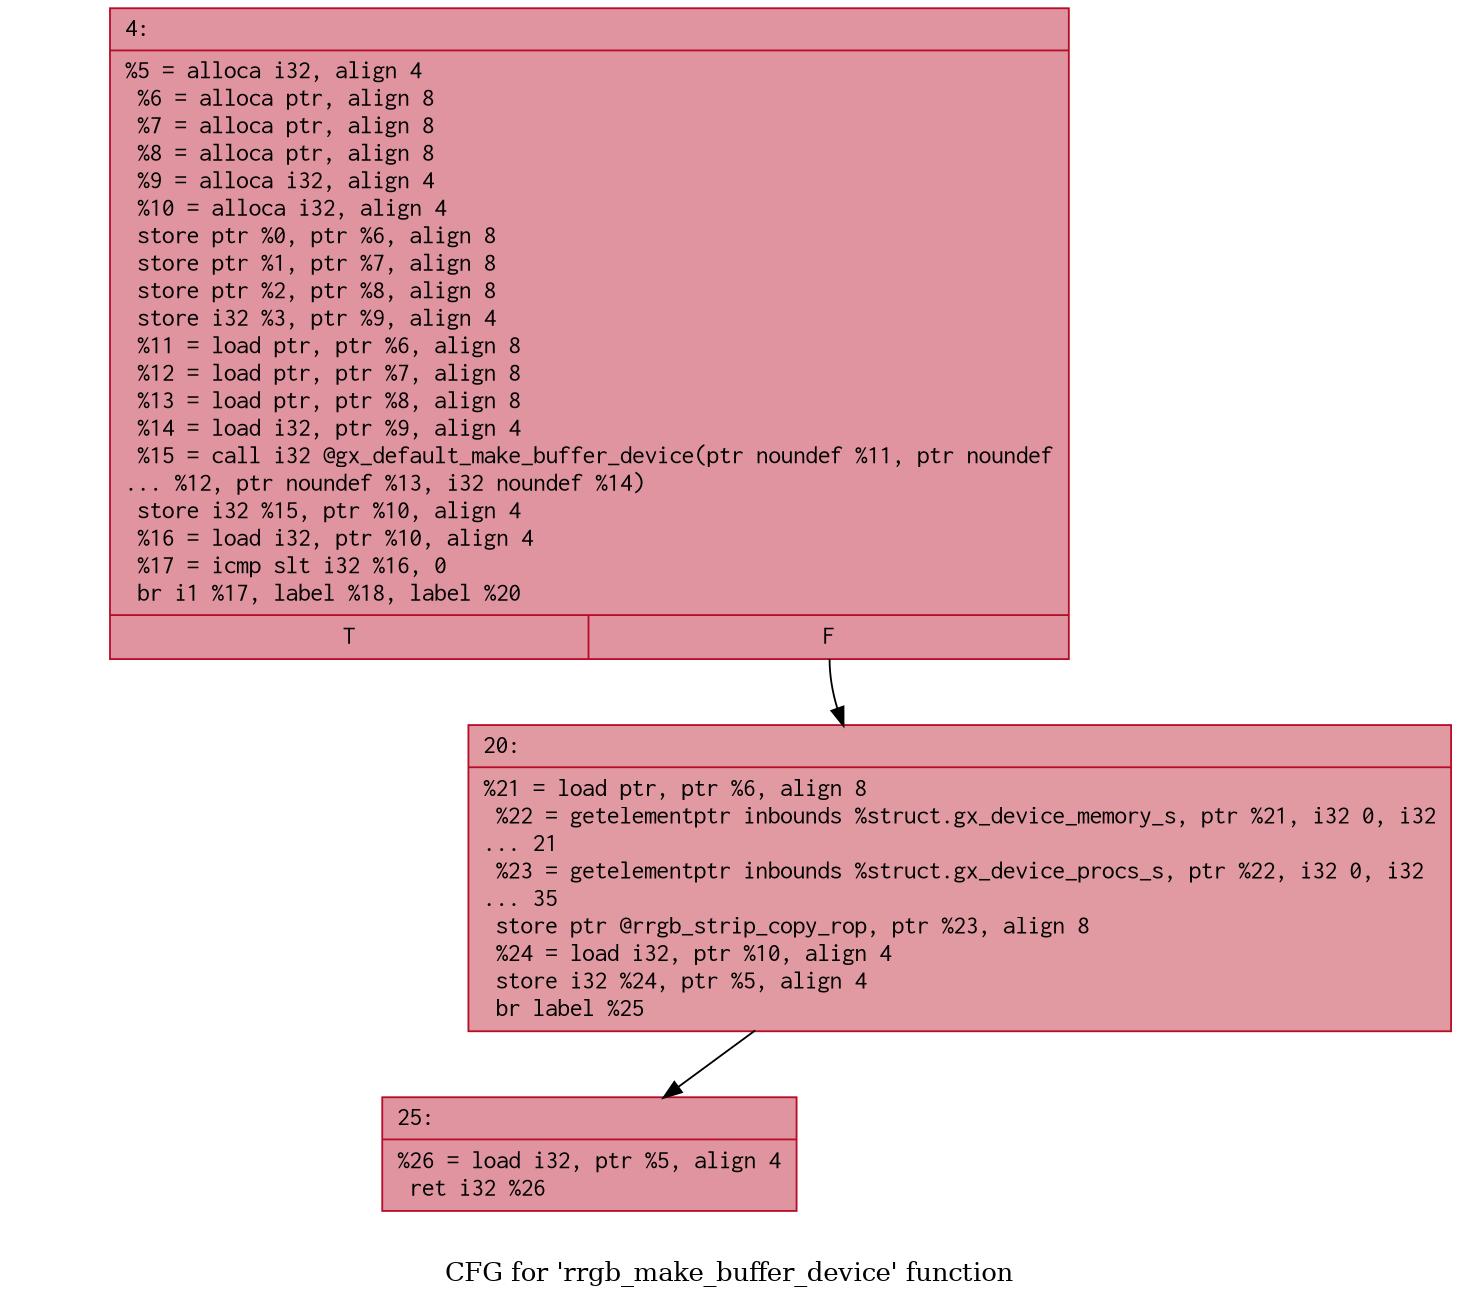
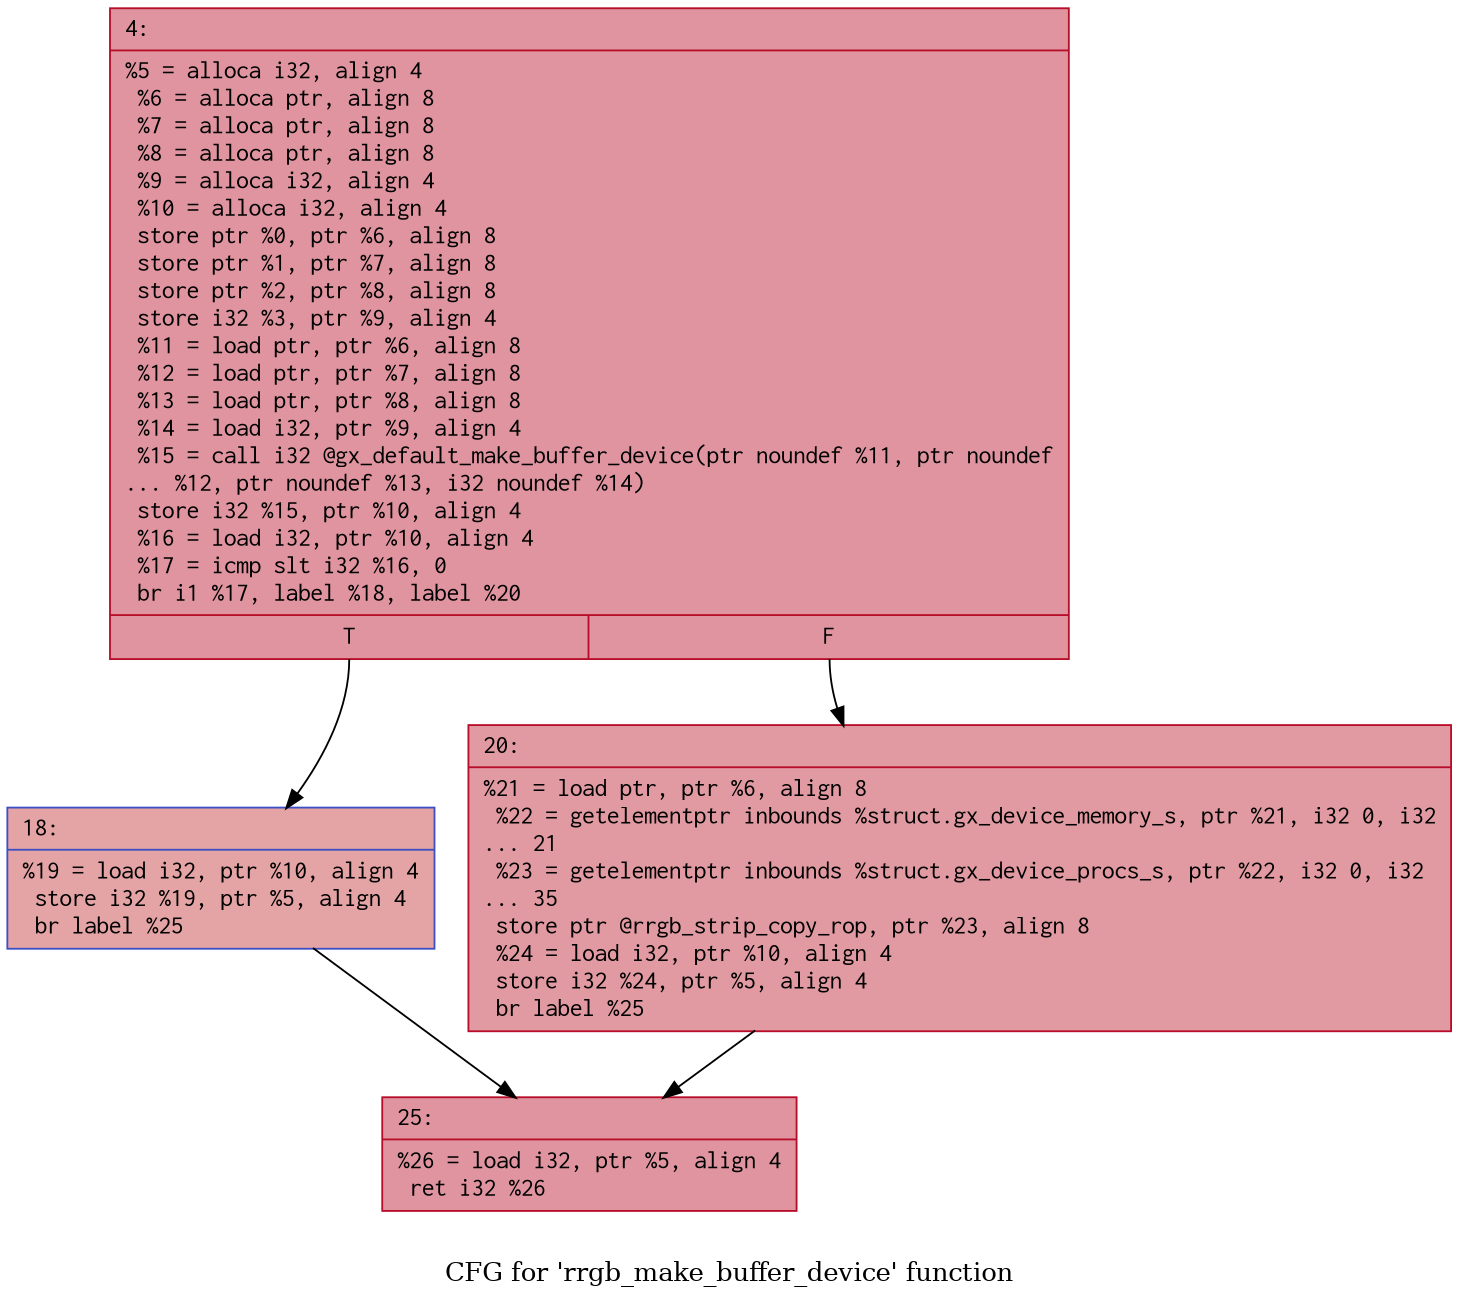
  digraph {
    label="CFG for 'rrgb_make_buffer_device' function"
    node [color="#b70d28ff" fillcolor="#b70d2870" fontname=Courier shape=record style=filled]
    n1 [label="{4:\l|  %5 = alloca i32, align 4\l  %6 = alloca ptr, align 8\l  %7 = alloca ptr, align 8\l  %8 = alloca ptr, align 8\l  %9 = alloca i32, align 4\l  %10 = alloca i32, align 4\l  store ptr %0, ptr %6, align 8\l  store ptr %1, ptr %7, align 8\l  store ptr %2, ptr %8, align 8\l  store i32 %3, ptr %9, align 4\l  %11 = load ptr, ptr %6, align 8\l  %12 = load ptr, ptr %7, align 8\l  %13 = load ptr, ptr %8, align 8\l  %14 = load i32, ptr %9, align 4\l  %15 = call i32 @gx_default_make_buffer_device(ptr noundef %11, ptr noundef\l... %12, ptr noundef %13, i32 noundef %14)\l  store i32 %15, ptr %10, align 4\l  %16 = load i32, ptr %10, align 4\l  %17 = icmp slt i32 %16, 0\l  br i1 %17, label %18, label %20\l|{<s0>T|<s1>F}}"]
+   n2 [color="#3d50c3ff" fillcolor="#c32e3170" label="{18:\l|  %19 = load i32, ptr %10, align 4\l  store i32 %19, ptr %5, align 4\l  br label %25\l}"]
    n3 [fillcolor="#bb1b2c70" label="{20:\l|  %21 = load ptr, ptr %6, align 8\l  %22 = getelementptr inbounds %struct.gx_device_memory_s, ptr %21, i32 0, i32\l... 21\l  %23 = getelementptr inbounds %struct.gx_device_procs_s, ptr %22, i32 0, i32\l... 35\l  store ptr @rrgb_strip_copy_rop, ptr %23, align 8\l  %24 = load i32, ptr %10, align 4\l  store i32 %24, ptr %5, align 4\l  br label %25\l}"]
    n4 [label="{25:\l|  %26 = load i32, ptr %5, align 4\l  ret i32 %26\l}"]
+   n1 -> n2 [tailport=s0]
    n1 -> n3 [tailport=s1]
+   n2 -> n4
    n3 -> n4
  }
